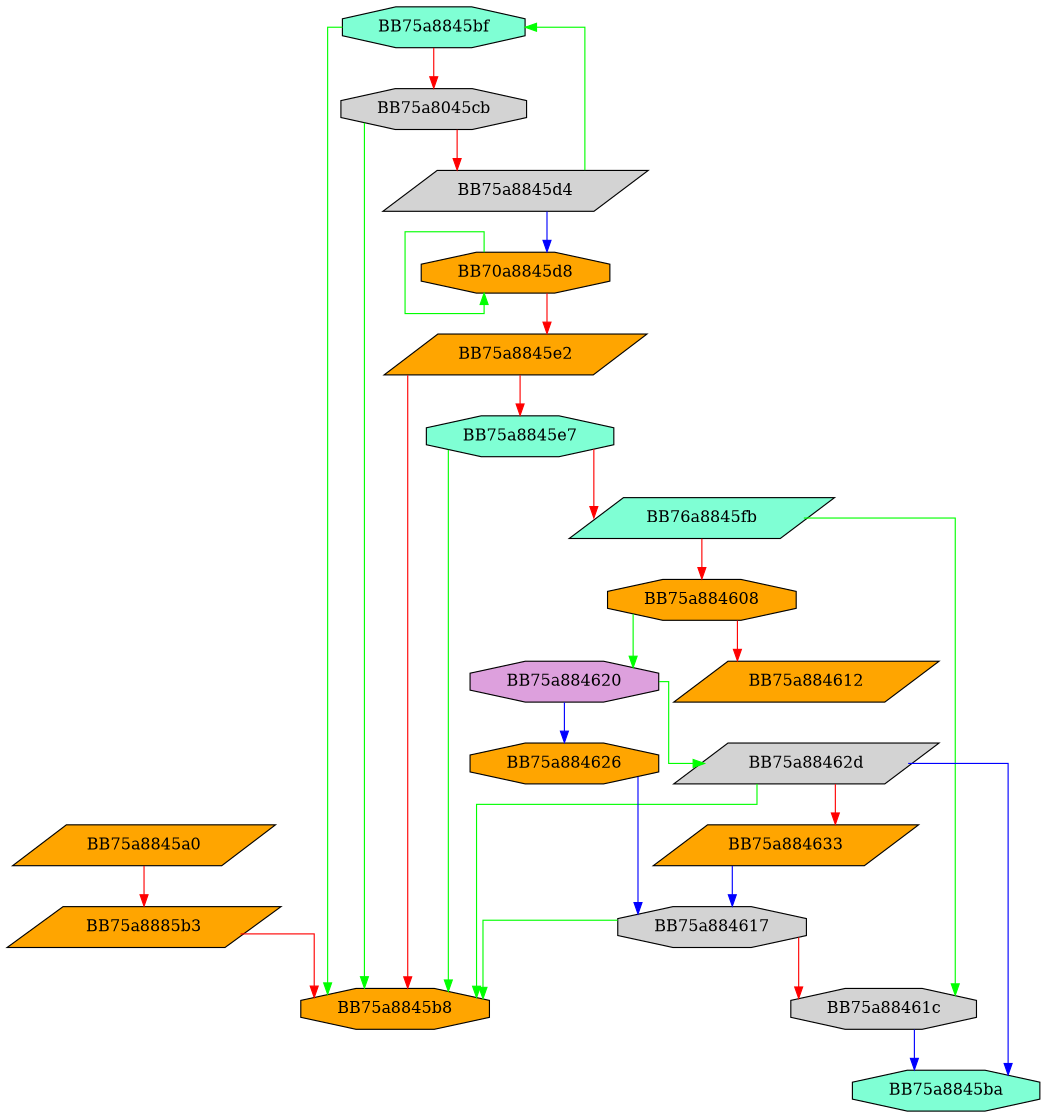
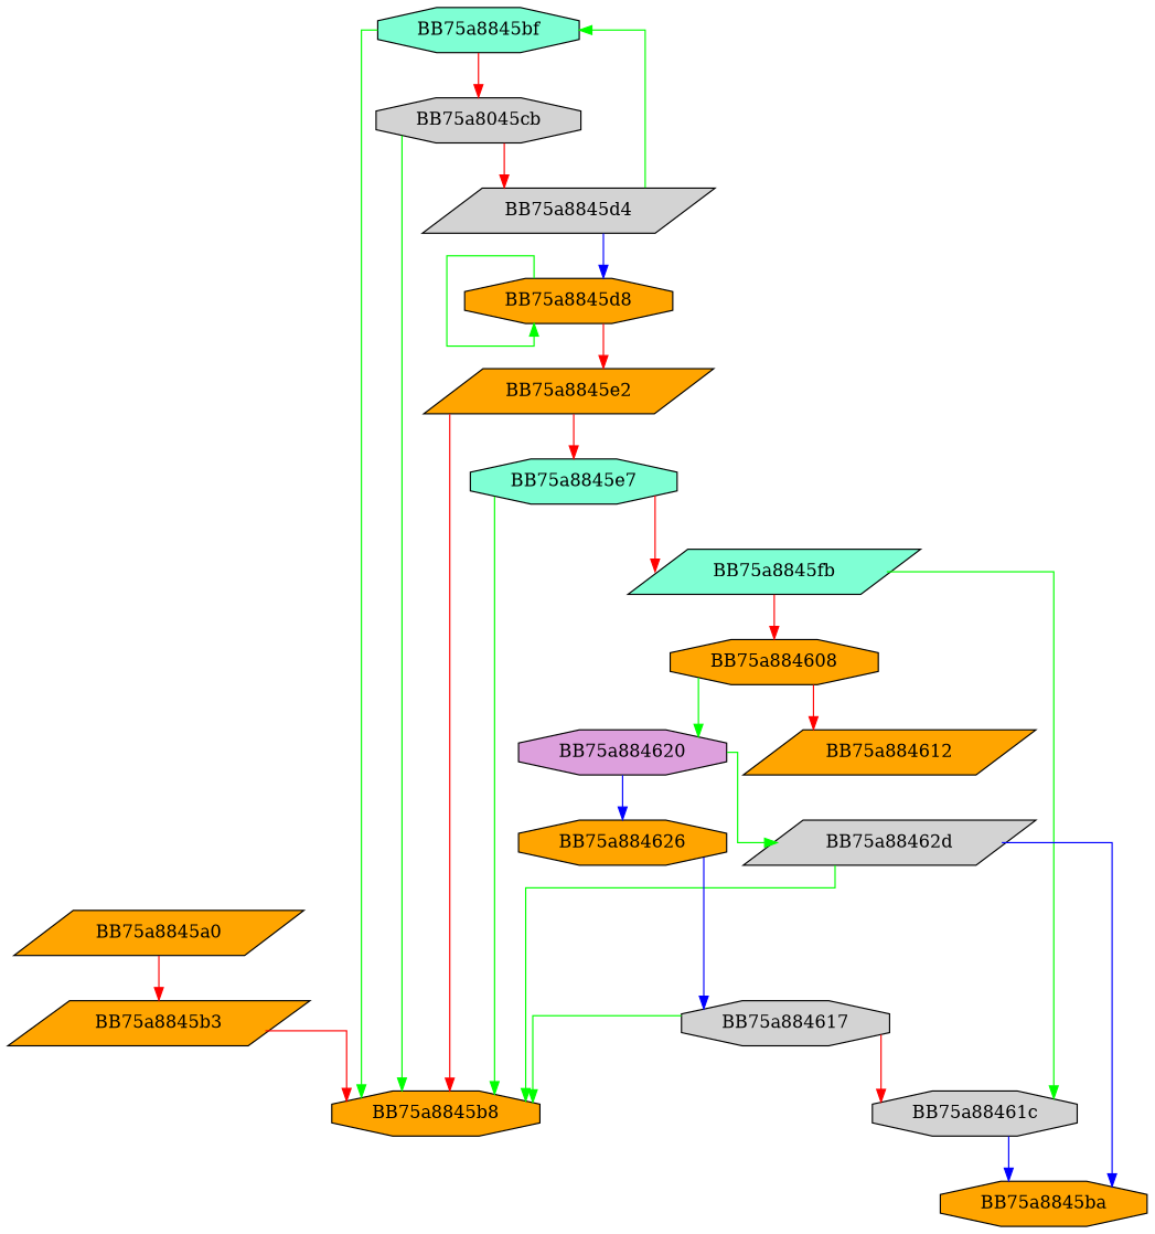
  digraph {
    splines=ortho
    node [fillcolor=orange shape=octagon style=filled]
    edge [color=red]
    BB75a8845a0 [shape=parallelogram]
-   BB75a8845b3 [shape=parallelogram label=BB75a8885b3]
+   BB75a8845b3 [shape=parallelogram]
    BB75a8845bf [fillcolor=aquamarine]
    BB75a8845b8
    n5 [fillcolor=lightgrey label=BB75a8045cb]
    BB75a8845d4 [fillcolor=lightgrey shape=parallelogram]
-   BB75a8845ba [fillcolor=aquamarine]
-   BB75a8845d8 [label=BB70a8845d8]
+   BB75a8845ba
+   BB75a8845d8
    BB75a8845e2 [shape=parallelogram]
    BB75a8845e7 [fillcolor=aquamarine]
-   BB75a8845fb [fillcolor=aquamarine shape=parallelogram label=BB76a8845fb]
+   BB75a8845fb [fillcolor=aquamarine shape=parallelogram]
    BB75a88461c [fillcolor=lightgrey]
    BB75a884608
    BB75a884620 [fillcolor=plum]
    BB75a884612 [shape=parallelogram]
    BB75a88462d [fillcolor=lightgrey shape=parallelogram]
    BB75a884626
-   BB75a884633 [shape=parallelogram]
    BB75a884617 [fillcolor=lightgrey]
    BB75a8845a0 -> BB75a8845b3
    BB75a8845b3 -> BB75a8845b8
    BB75a8845bf -> BB75a8845b8 [color=green]
    BB75a8845bf -> n5
    n5 -> BB75a8845b8 [color=green]
    n5 -> BB75a8845d4
    BB75a8845d4 -> BB75a8845bf [color=green]
    BB75a8845d4 -> BB75a8845d8 [color=blue]
    BB75a8845d8 -> BB75a8845d8 [color=green]
    BB75a8845d8 -> BB75a8845e2
    BB75a8845e2 -> BB75a8845b8
    BB75a8845e2 -> BB75a8845e7
    BB75a8845e7 -> BB75a8845b8 [color=green]
    BB75a8845e7 -> BB75a8845fb
    BB75a8845fb -> BB75a88461c [color=green]
    BB75a8845fb -> BB75a884608
    BB75a88461c -> BB75a8845ba [color=blue]
    BB75a884608 -> BB75a884620 [color=green]
    BB75a884608 -> BB75a884612
    BB75a884620 -> BB75a88462d [color=green]
    BB75a884620 -> BB75a884626 [color=blue]
    BB75a88462d -> BB75a8845b8 [color=green]
    BB75a88462d -> BB75a8845ba [color=blue]
-   BB75a88462d -> BB75a884633
    BB75a884626 -> BB75a884617 [color=blue]
-   BB75a884633 -> BB75a884617 [color=blue]
    BB75a884617 -> BB75a8845b8 [color=green]
    BB75a884617 -> BB75a88461c
  }
